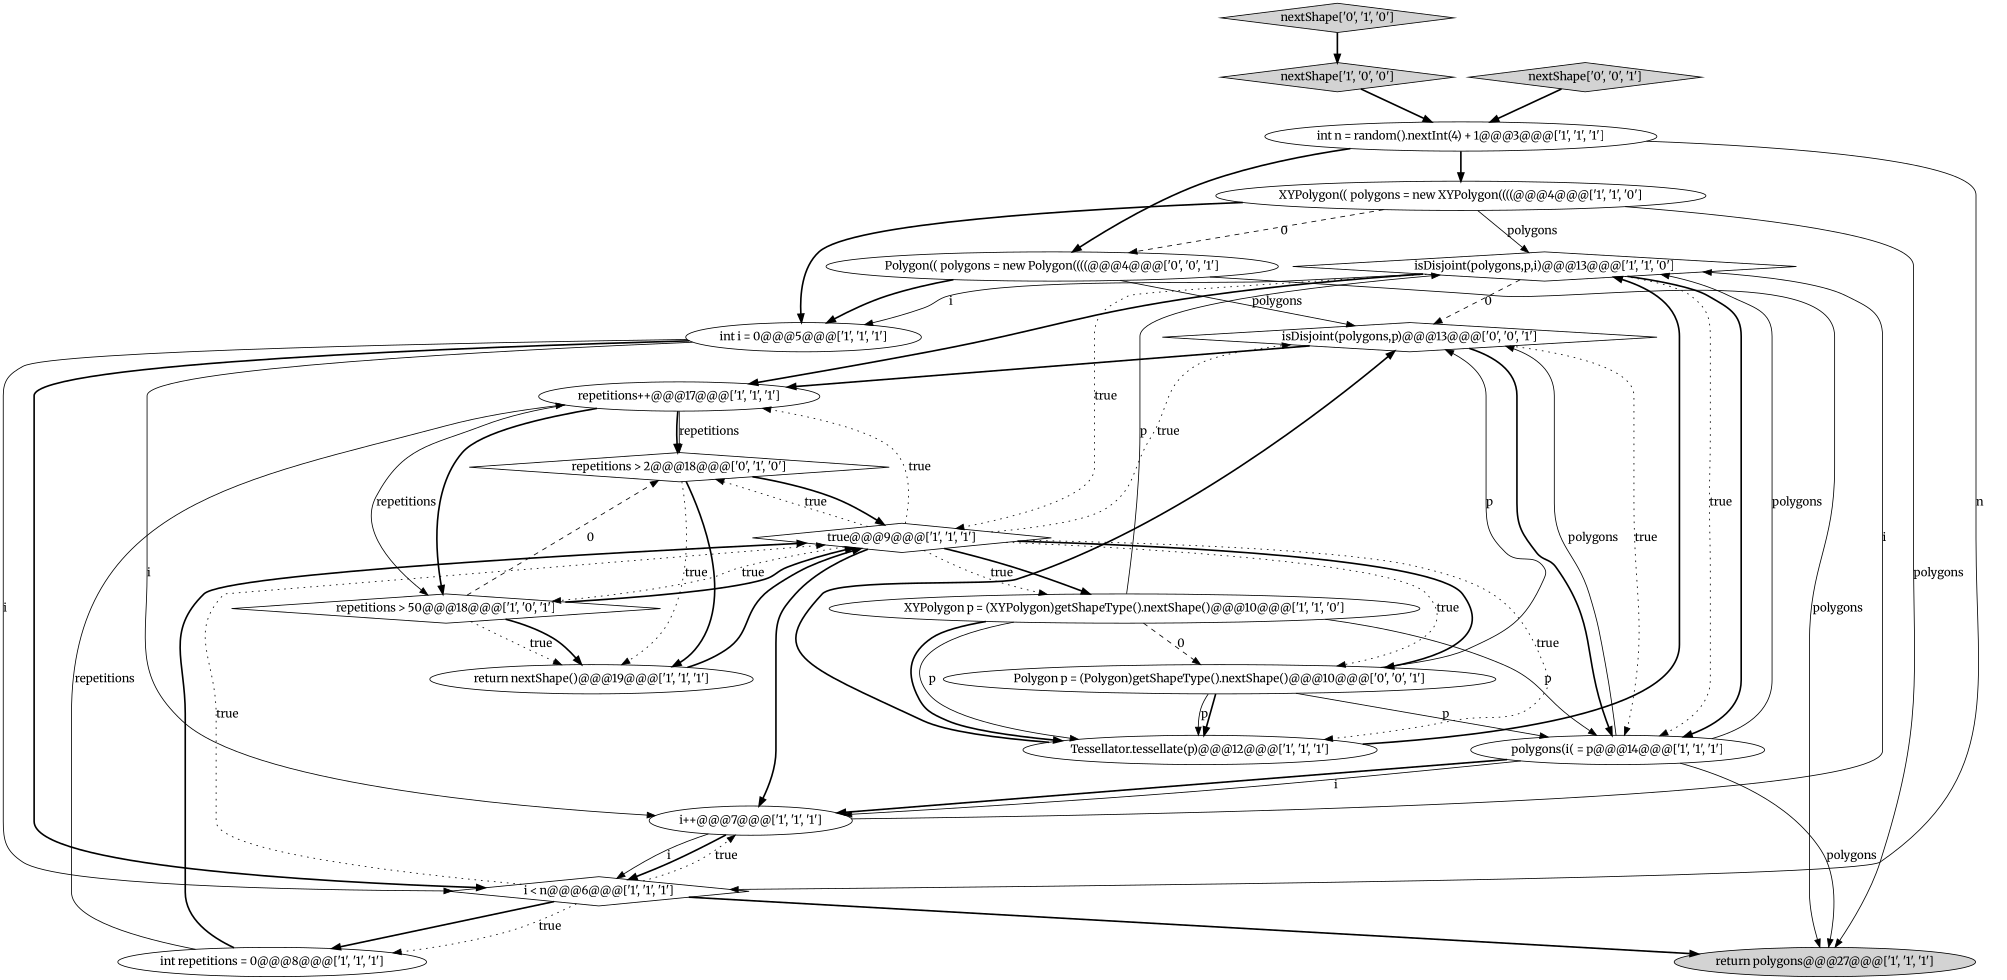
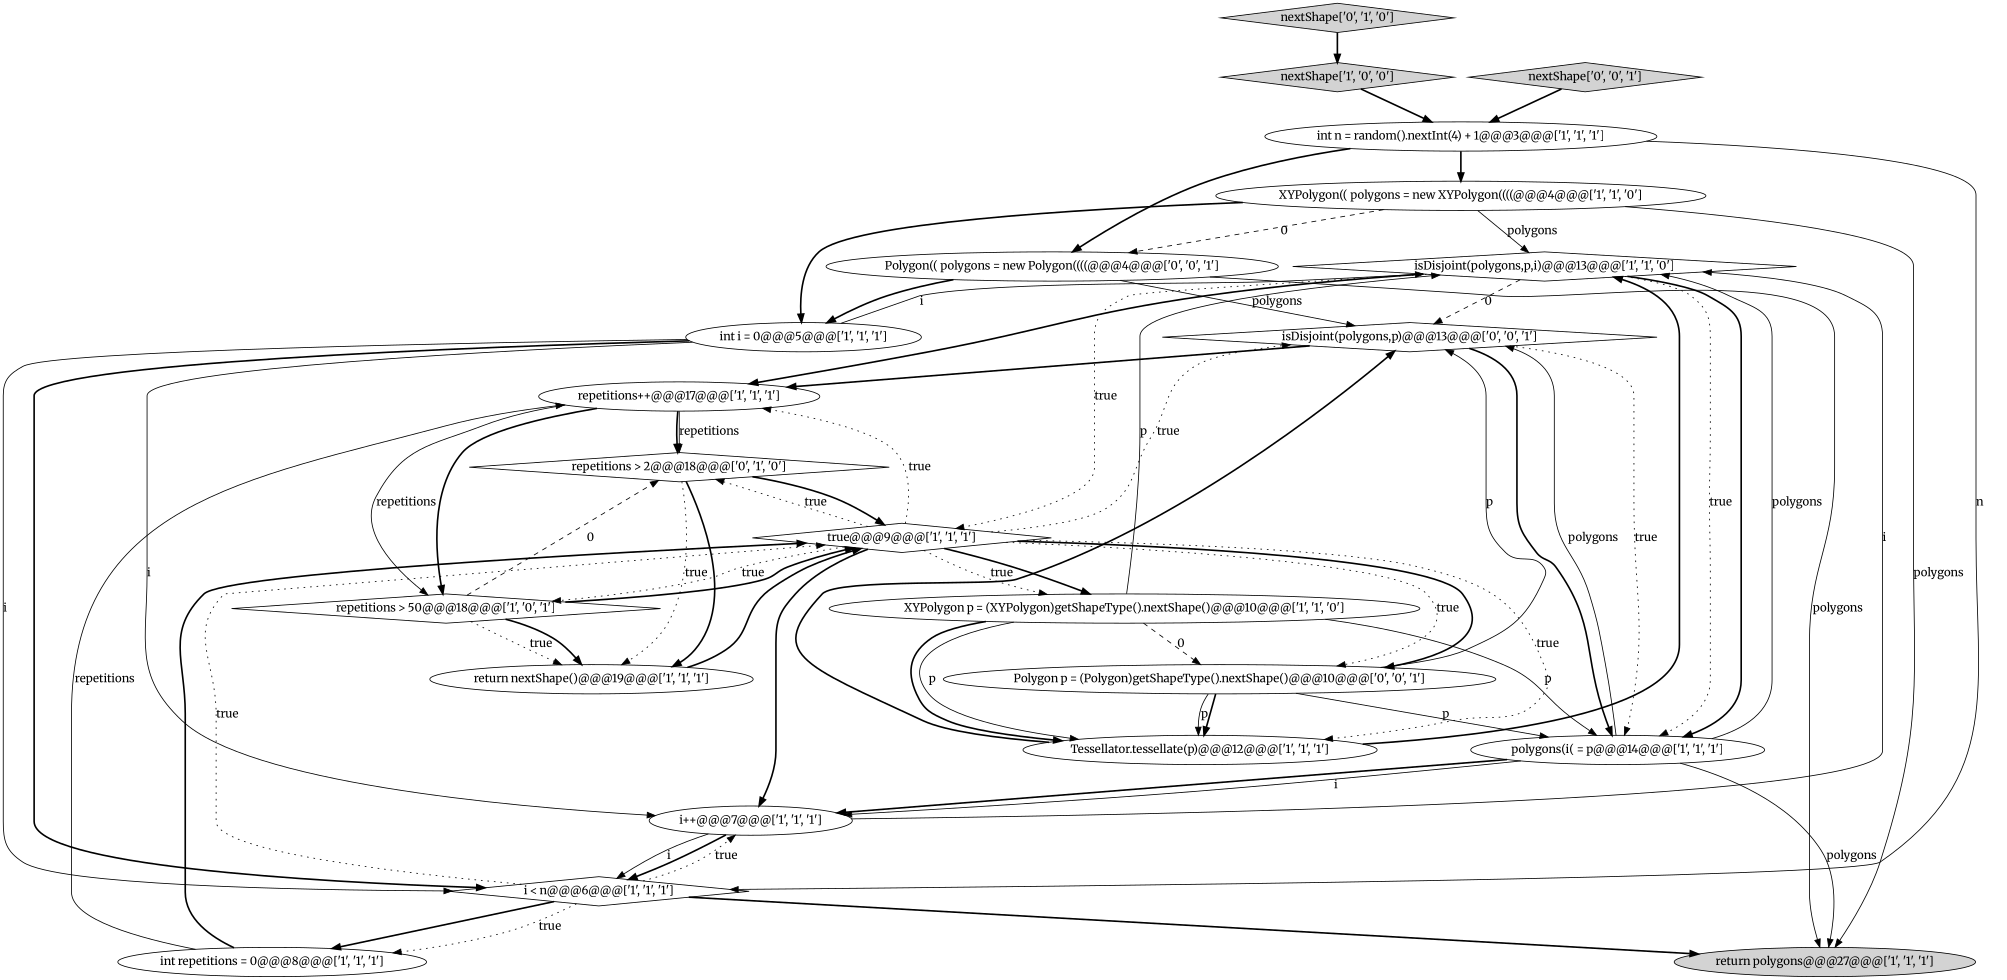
  digraph {
    fontname=Merriweather
    node [fillcolor=white fontname=Merriweather shape=ellipse style=filled]
    edge [fontname=Merriweather style=bold]
    n1 [label="isDisjoint(polygons,p,i)@@@13@@@['1', '1', '0']" shape=diamond]
    n2 [label="isDisjoint(polygons,p)@@@13@@@['0', '0', '1']" shape=diamond]
    n3 [label="repetitions++@@@17@@@['1', '1', '1']"]
    n4 [label="polygons(i( = p@@@14@@@['1', '1', '1']"]
    n5 [label="true@@@9@@@['1', '1', '1']" shape=diamond]
    n6 [label="repetitions > 2@@@18@@@['0', '1', '0']" shape=diamond]
    n7 [label="repetitions > 50@@@18@@@['1', '0', '1']" shape=diamond]
    n8 [label="i++@@@7@@@['1', '1', '1']"]
    n9 [fillcolor=lightgray label="return polygons@@@27@@@['1', '1', '1']"]
    n10 [label="XYPolygon p = (XYPolygon)getShapeType().nextShape()@@@10@@@['1', '1', '0']"]
    n11 [label="Tessellator.tessellate(p)@@@12@@@['1', '1', '1']"]
    n12 [label="Polygon p = (Polygon)getShapeType().nextShape()@@@10@@@['0', '0', '1']"]
    n13 [label="i < n@@@6@@@['1', '1', '1']" shape=diamond]
    n14 [label="return nextShape()@@@19@@@['1', '1', '1']"]
    n15 [label="int n = random().nextInt(4) + 1@@@3@@@['1', '1', '1']"]
    n16 [label="Polygon(( polygons = new Polygon((((@@@4@@@['0', '0', '1']"]
    n17 [label="XYPolygon(( polygons = new XYPolygon((((@@@4@@@['1', '1', '0']"]
    n18 [label="int repetitions = 0@@@8@@@['1', '1', '1']"]
    n19 [label="int i = 0@@@5@@@['1', '1', '1']"]
    n20 [fillcolor=lightgray label="nextShape['0', '1', '0']" shape=diamond]
    n21 [fillcolor=lightgray label="nextShape['1', '0', '0']" shape=diamond]
    n22 [fillcolor=lightgray label="nextShape['0', '0', '1']" shape=diamond]
    n1 -> n2 [label=0 style=dashed]
    n1 -> n3
    n1 -> n4 [label=true style=dotted]
    n1 -> n4
    n1 -> n5 [label=true style=dotted]
    n2 -> n3
    n2 -> n4 [label=true style=dotted]
    n2 -> n4
    n3 -> n6
    n3 -> n6 [label=repetitions style=solid]
    n3 -> n7
    n3 -> n7 [label=repetitions style=solid]
    n4 -> n1 [label=polygons style=solid]
    n4 -> n2 [label=polygons style=solid]
    n4 -> n8
    n4 -> n8 [label=i style=solid]
    n4 -> n9 [label=polygons style=solid]
    n5 -> n2 [label=true style=dotted]
    n5 -> n3 [label=true style=dotted]
    n5 -> n6 [label=true style=dotted]
    n5 -> n7 [label=true style=dotted]
    n5 -> n8
    n5 -> n10 [label=true style=dotted]
    n5 -> n10
    n5 -> n11 [label=true style=dotted]
    n5 -> n12 [label=true style=dotted]
    n5 -> n12
    n6 -> n5
    n6 -> n14
    n6 -> n14 [label=true style=dotted]
    n7 -> n5
    n7 -> n6 [label=0 style=dashed]
    n7 -> n14 [label=true style=dotted]
    n7 -> n14
    n8 -> n1 [label=i style=solid]
    n8 -> n13 [label=i style=solid]
    n8 -> n13
    n10 -> n1 [label=p style=solid]
    n10 -> n4 [label=p style=solid]
    n10 -> n11 [label=p style=solid]
    n10 -> n11
    n10 -> n12 [label=0 style=dashed]
    n11 -> n1
    n11 -> n2
    n12 -> n2 [label=p style=solid]
    n12 -> n4 [label=p style=solid]
    n12 -> n11
    n12 -> n11 [label=p style=solid]
    n13 -> n5 [label=true style=dotted]
    n13 -> n8 [label=true style=dotted]
    n13 -> n9
    n13 -> n18 [label=true style=dotted]
    n13 -> n18
    n14 -> n5
    n15 -> n13 [label=n style=solid]
    n15 -> n16
    n15 -> n17
    n16 -> n2 [label=polygons style=solid]
    n16 -> n9 [label=polygons style=solid]
    n16 -> n19
    n17 -> n1 [label=polygons style=solid]
    n17 -> n9 [label=polygons style=solid]
    n17 -> n16 [label=0 style=dashed]
    n17 -> n19
    n18 -> n3 [label=repetitions style=solid]
    n18 -> n5
-   n1 -> n19 [label=i style=solid]
+   n19 -> n1 [label=i style=solid]
    n19 -> n8 [label=i style=solid]
    n19 -> n13 [label=i style=solid]
    n19 -> n13
    n20 -> n21
    n21 -> n15
    n22 -> n15
  }
